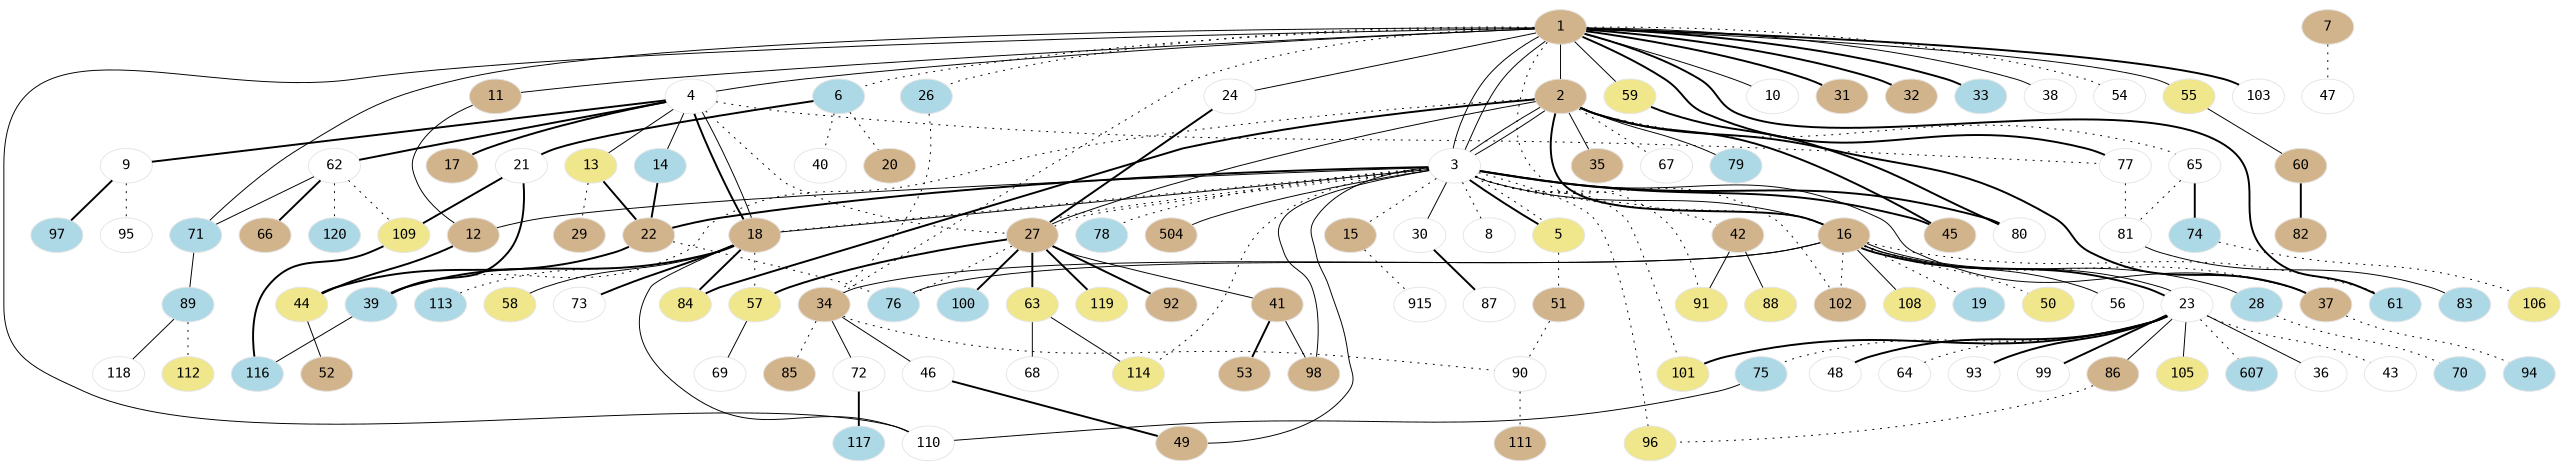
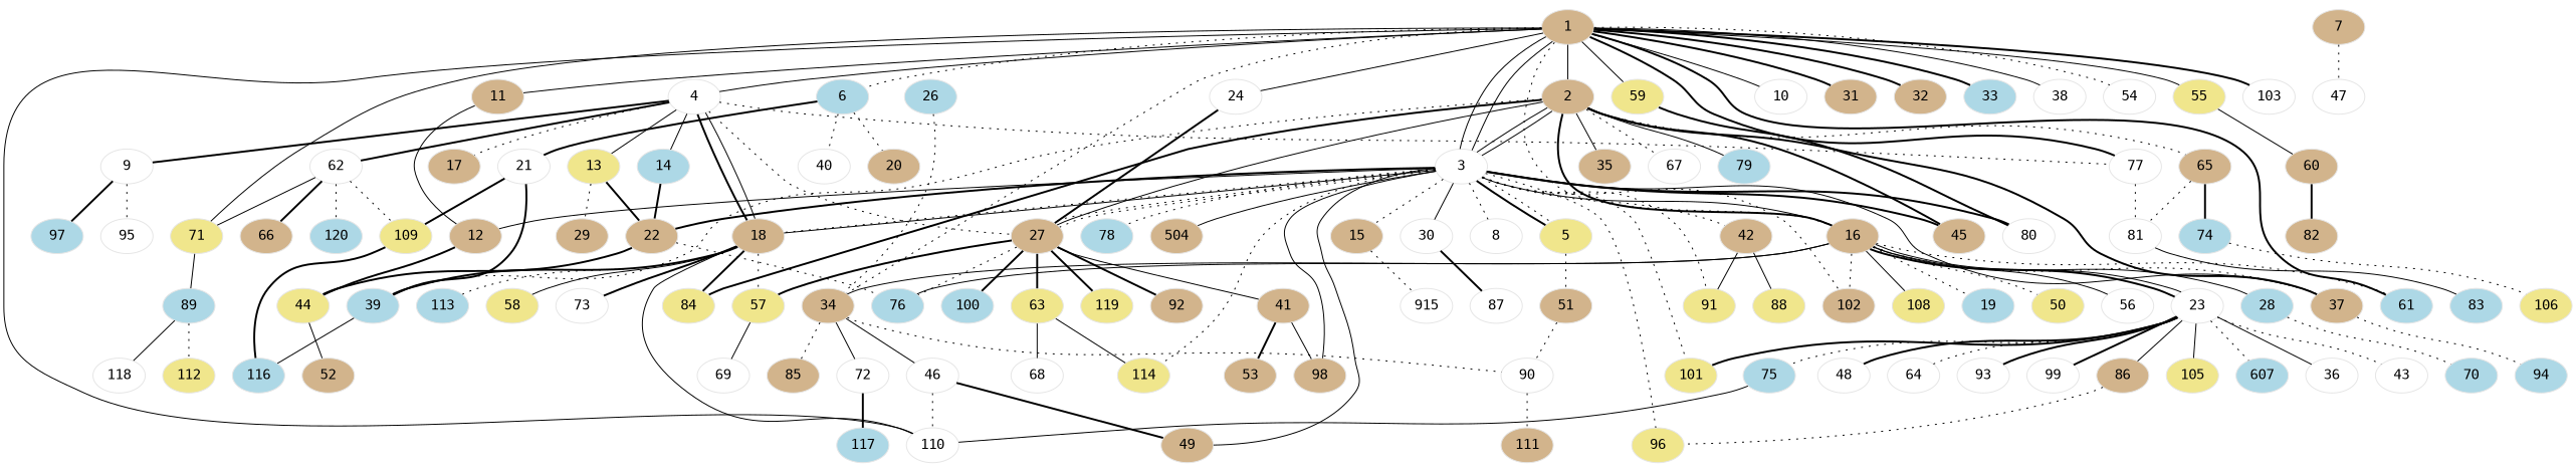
  graph {
    fontname="DejaVu Sans Mono"
    node [color=gray90 fillcolor=white fontname="DejaVu Sans Mono" style=filled]
    edge [fontname="DejaVu Sans Mono" style=dotted]
    1 [fillcolor=tan]
    2 [fillcolor=tan]
    3
    4
    6 [fillcolor=lightblue]
    10
    11 [fillcolor=tan]
    16 [fillcolor=tan]
    24
    26 [fillcolor=lightblue]
    31 [fillcolor=tan]
    32 [fillcolor=tan]
    33 [fillcolor=lightblue]
    34 [fillcolor=tan]
    38
    54
    55 [fillcolor=khaki]
    59 [fillcolor=khaki]
    61 [fillcolor=lightblue]
-   71 [fillcolor=lightblue]
+   71 [fillcolor=khaki]
    77
    103
    110
    27 [fillcolor=tan]
    35 [fillcolor=tan]
    37 [fillcolor=tan]
    39 [fillcolor=lightblue]
    45 [fillcolor=tan]
-   65
+   65 [fillcolor=tan]
    67
    79 [fillcolor=lightblue]
    84 [fillcolor=khaki]
    5 [fillcolor=khaki]
    8
    12 [fillcolor=tan]
    15 [fillcolor=tan]
    18 [fillcolor=tan]
    22 [fillcolor=tan]
    30
    42 [fillcolor=tan]
    49 [fillcolor=tan]
    78 [fillcolor=lightblue]
    80
    91 [fillcolor=khaki]
    96 [fillcolor=khaki]
    98 [fillcolor=tan]
    101 [fillcolor=khaki]
    n48 [fillcolor=tan label=504]
    114 [fillcolor=khaki]
    102 [fillcolor=tan]
    9
    13 [fillcolor=khaki]
    14 [fillcolor=lightblue]
    17 [fillcolor=tan]
    62
    20 [fillcolor=tan]
    21
    40
    19 [fillcolor=lightblue]
    23
    28 [fillcolor=lightblue]
    50 [fillcolor=khaki]
    56
    76 [fillcolor=lightblue]
    108 [fillcolor=khaki]
    46
    72
    85 [fillcolor=tan]
    90
    60 [fillcolor=tan]
    89 [fillcolor=lightblue]
    81
    57 [fillcolor=khaki]
    41 [fillcolor=tan]
    63 [fillcolor=khaki]
    92 [fillcolor=tan]
    100 [fillcolor=lightblue]
    119 [fillcolor=khaki]
    94 [fillcolor=lightblue]
    116 [fillcolor=lightblue]
    74 [fillcolor=lightblue]
    51 [fillcolor=tan]
    47
    7 [fillcolor=tan]
    44 [fillcolor=khaki]
    n86 [label=915]
    58 [fillcolor=khaki]
    73
    113 [fillcolor=lightblue]
    87
    88 [fillcolor=khaki]
    97 [fillcolor=lightblue]
    95
    29 [fillcolor=tan]
    109 [fillcolor=khaki]
    66 [fillcolor=tan]
    120 [fillcolor=lightblue]
    52 [fillcolor=tan]
    36
    43
    48
    64
    75 [fillcolor=lightblue]
    86 [fillcolor=tan]
    93
    99
    105 [fillcolor=khaki]
    n108 [fillcolor=lightblue label=607]
    70 [fillcolor=lightblue]
    69
    53 [fillcolor=tan]
    68
    117 [fillcolor=lightblue]
    111 [fillcolor=tan]
    82 [fillcolor=tan]
    106 [fillcolor=khaki]
    83 [fillcolor=lightblue]
    112 [fillcolor=khaki]
    118
    1 -- 2 [style=solid]
    1 -- 3 [style=solid]
    1 -- 3 [style=solid]
    1 -- 4 [style=solid]
    1 -- 6
    1 -- 10 [style=solid]
    1 -- 11 [style=solid]
    1 -- 16
    1 -- 24 [style=solid]
-   1 -- 26
    1 -- 31 [style=bold]
    1 -- 32 [style=bold]
    1 -- 33 [style=bold]
    1 -- 34
    1 -- 38 [style=solid]
    1 -- 54
    1 -- 55 [style=solid]
    1 -- 59 [style=solid]
    1 -- 61 [style=bold]
    1 -- 71 [style=solid]
    1 -- 77 [style=bold]
    1 -- 103 [style=bold]
    1 -- 110 [style=solid]
    2 -- 3 [style=solid]
    2 -- 3 [style=solid]
    2 -- 16 [style=bold]
    2 -- 27 [style=solid]
    2 -- 35 [style=solid]
    2 -- 37 [style=bold]
    2 -- 39
    2 -- 45 [style=bold]
    2 -- 65
    2 -- 67
    2 -- 79 [style=solid]
    2 -- 84 [style=bold]
    3 -- 16 [style=solid]
    3 -- 27
    3 -- 27
    3 -- 37 [style=solid]
    3 -- 45 [style=bold]
    3 -- 5 [style=bold]
    3 -- 5
    3 -- 8
    3 -- 12 [style=solid]
    3 -- 15
    3 -- 18
    3 -- 18 [style=solid]
    3 -- 22 [style=bold]
    3 -- 30 [style=solid]
    3 -- 42
    3 -- 49 [style=solid]
    3 -- 78
    3 -- 80 [style=bold]
    3 -- 91
    3 -- 96
    3 -- 98 [style=solid]
    3 -- 101
    3 -- n48 [style=solid]
    3 -- 114
    3 -- 102
    4 -- 77
    4 -- 27
    4 -- 18 [style=bold]
    4 -- 18 [style=solid]
    4 -- 9 [style=bold]
    4 -- 13 [style=solid]
    4 -- 14 [style=solid]
-   4 -- 17 [style=bold]
+   4 -- 17
    4 -- 62 [style=bold]
    6 -- 20
    6 -- 21 [style=bold]
    6 -- 40
    11 -- 12 [style=solid]
    16 -- 34 [style=solid]
    16 -- 61
    16 -- 37
    16 -- 102
    16 -- 19
    16 -- 23 [style=bold]
    16 -- 23 [style=solid]
    16 -- 28 [style=solid]
    16 -- 50
    16 -- 56 [style=solid]
    16 -- 76 [style=solid]
    16 -- 108 [style=solid]
    24 -- 27 [style=bold]
    26 -- 34
    34 -- 46 [style=solid]
    34 -- 72 [style=solid]
    34 -- 85
    34 -- 90
    55 -- 60 [style=solid]
    59 -- 80 [style=bold]
    71 -- 89 [style=solid]
    77 -- 81
    27 -- 76
    27 -- 57 [style=bold]
    27 -- 41 [style=solid]
    27 -- 63 [style=bold]
    27 -- 92 [style=bold]
    27 -- 100 [style=bold]
    27 -- 119 [style=bold]
    37 -- 94
    39 -- 116 [style=solid]
    65 -- 81
    65 -- 74 [style=bold]
    5 -- 51
    12 -- 44 [style=bold]
    15 -- n86
    18 -- 110 [style=solid]
    18 -- 39 [style=bold]
    18 -- 84 [style=bold]
    18 -- 57
    18 -- 58 [style=solid]
    18 -- 73 [style=bold]
    18 -- 113
    22 -- 76
    22 -- 44 [style=bold]
    30 -- 87 [style=bold]
    42 -- 91 [style=solid]
    42 -- 88 [style=solid]
    9 -- 97 [style=bold]
    9 -- 95
    13 -- 22 [style=bold]
    13 -- 29
    14 -- 22 [style=bold]
    62 -- 71 [style=solid]
    62 -- 109
    62 -- 66 [style=bold]
    62 -- 120
    21 -- 39 [style=bold]
    21 -- 109 [style=bold]
    23 -- 101 [style=bold]
    23 -- 36 [style=solid]
    23 -- 43
    23 -- 48 [style=bold]
    23 -- 64
    23 -- 75
    23 -- 86 [style=solid]
    23 -- 93 [style=bold]
    23 -- 99 [style=bold]
    23 -- 105 [style=solid]
    23 -- n108
    28 -- 70
+   46 -- 110
    46 -- 49 [style=bold]
    72 -- 117 [style=bold]
    90 -- 111
    60 -- 82 [style=bold]
    89 -- 112
    89 -- 118 [style=solid]
    81 -- 83 [style=solid]
    57 -- 69 [style=solid]
    41 -- 98 [style=solid]
    41 -- 53 [style=bold]
    63 -- 114 [style=solid]
    63 -- 68 [style=solid]
    74 -- 106
    51 -- 90
    7 -- 47
    44 -- 52 [style=solid]
    109 -- 116 [style=bold]
    75 -- 110 [style=solid]
    86 -- 96
  }
